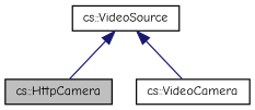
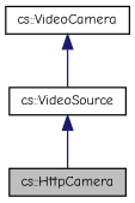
  digraph {
    fontname="Comic Neue"
    node [color=black fillcolor=white fontname="Comic Neue" fontsize=10 shape=record style=filled]
    edge [color=midnightblue dir=back fontname="Comic Neue" fontsize=10 labelfontname=Helvetica labelfontsize=10 style=solid]
    n1 [fillcolor=grey75 fontcolor=black height=0.2 label="cs::HttpCamera" width=0.4]
    n2 [height=0.2 label="cs::VideoCamera" width=0.4]
    n3 [height=0.2 label="cs::VideoSource" width=0.4]
    n3 -> n1
-   n3 -> n2
+   n2 -> n3
  }
